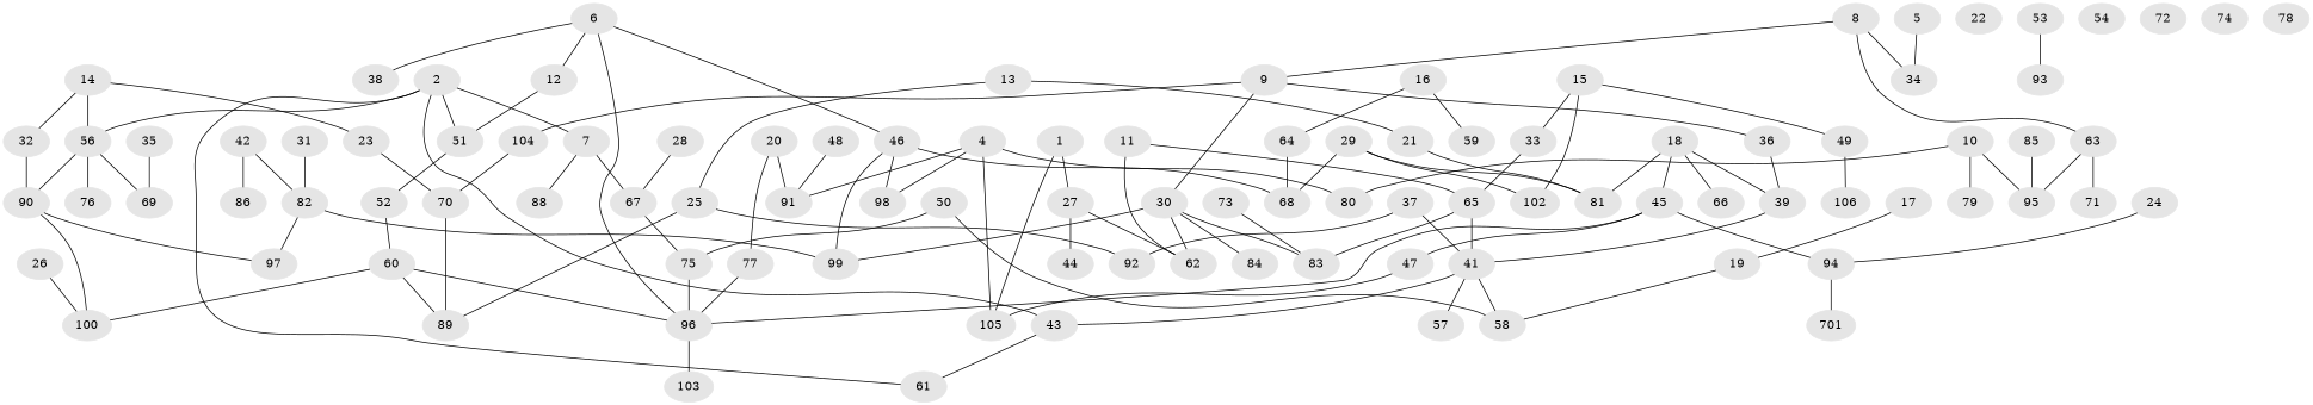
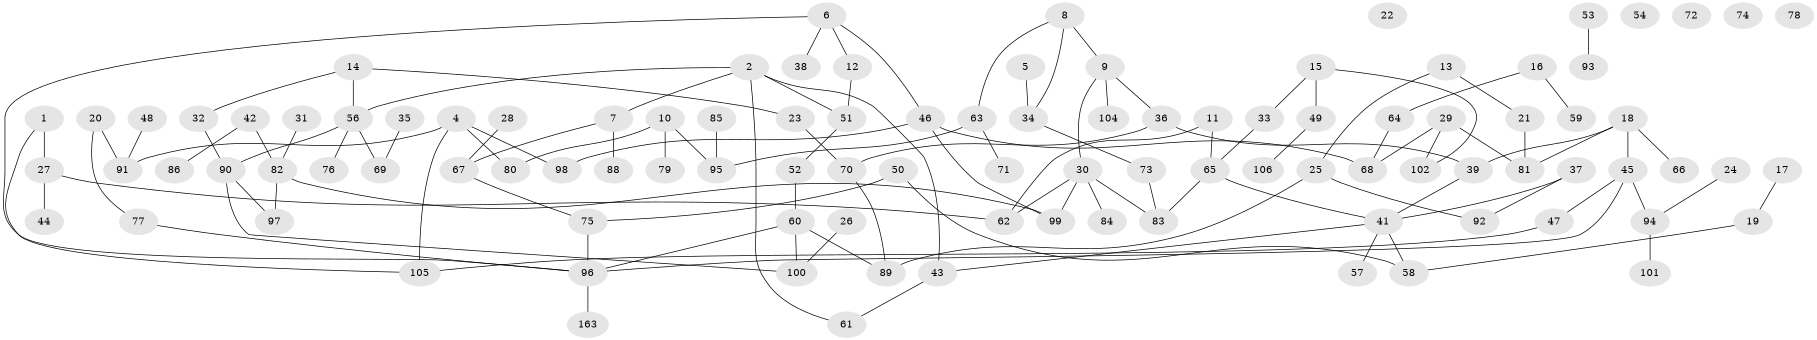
  graph {
    node [color=gray90 style=filled]
    1
    27
    105
    62
    44
    2
    7
    43
    51
    56
    61
    67
    88
    52
    90
    69
    76
    5
    34
    4
    80
    91
    98
    73
    6
    12
    38
    46
    96
    68
    99
-   103
+   103 [label=163]
    47
    75
    8
    9
    63
    30
    36
    104
    95
    71
    83
    84
    39
    70
    10
    79
    11
    65
    41
    58
    57
    13
    21
    25
    81
    89
    92
    14
    23
    32
    15
    33
    49
    102
    106
    16
    59
    64
    17
    19
    18
    45
    66
    94
    20
    77
    22
    24
-   101 [label=701]
+   101
    26
    100
    28
    29
    31
    82
    97
    35
    37
    42
    86
    48
    50
    60
    53
    93
    54
    72
    74
    78
    85
    1 -- 27
    1 -- 105
    27 -- 62
    27 -- 44
    2 -- 7
    2 -- 43
    2 -- 51
    2 -- 56
    2 -- 61
    7 -- 67
    7 -- 88
    43 -- 61
    51 -- 52
    56 -- 90
    56 -- 69
    56 -- 76
    67 -- 75
    52 -- 60
    90 -- 100
    90 -- 97
    5 -- 34
+   34 -- 73
    4 -- 105
    4 -- 80
    4 -- 91
    4 -- 98
    73 -- 83
    6 -- 12
    6 -- 38
    6 -- 46
    6 -- 96
    12 -- 51
    46 -- 98
    46 -- 68
    46 -- 99
    96 -- 103
    47 -- 105
    75 -- 96
    8 -- 34
    8 -- 9
    8 -- 63
    9 -- 30
    9 -- 36
    9 -- 104
    63 -- 95
    63 -- 71
    30 -- 62
    30 -- 99
    30 -- 83
    30 -- 84
    36 -- 39
-   104 -- 70
+   36 -- 70
    39 -- 41
    70 -- 89
    10 -- 80
    10 -- 95
    10 -- 79
    11 -- 62
    11 -- 65
    65 -- 83
    65 -- 41
    41 -- 43
    41 -- 58
    41 -- 57
    13 -- 21
    13 -- 25
    21 -- 81
    25 -- 89
    25 -- 92
    14 -- 56
    14 -- 23
    14 -- 32
    23 -- 70
    32 -- 90
    15 -- 33
    15 -- 49
    15 -- 102
    33 -- 65
    49 -- 106
    16 -- 59
    16 -- 64
    64 -- 68
    17 -- 19
    19 -- 58
    18 -- 39
    18 -- 81
    18 -- 45
    18 -- 66
    45 -- 96
    45 -- 47
    45 -- 94
    94 -- 101
    20 -- 91
    20 -- 77
    77 -- 96
    24 -- 94
    26 -- 100
    28 -- 67
    29 -- 68
    29 -- 81
    29 -- 102
    31 -- 82
    82 -- 99
    82 -- 97
    35 -- 69
    37 -- 41
    37 -- 92
    42 -- 82
    42 -- 86
    48 -- 91
    50 -- 75
    50 -- 58
    60 -- 96
    60 -- 89
    60 -- 100
    53 -- 93
    85 -- 95
  }
